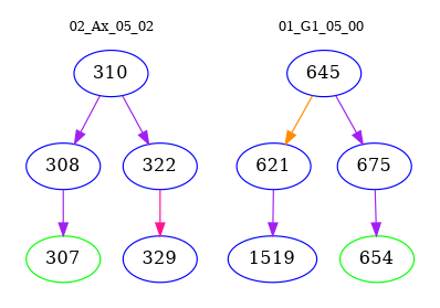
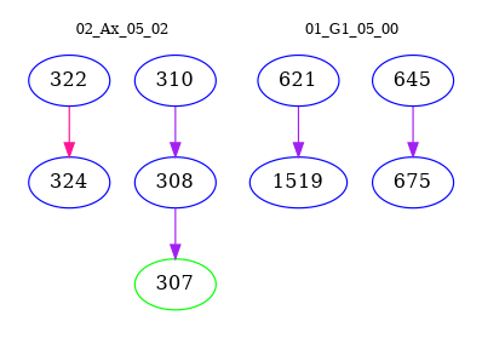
  digraph {
    node [color=blue]
    edge [color=purple]
    n1 [label=310]
    n2 [label=308]
    n3 [label=322]
    n4 [color=green label=307]
-   n5 [label=329]
+   n5 [label=324]
    n6 [label=645]
    n7 [label=621]
    n8 [label=675]
    n9 [label=1519]
-   n10 [color=green label=654]
    subgraph cluster_1 {
      color=white
      fontsize=10
      label="02_Ax_05_02"
      n1
      n2
      n3
      n4
      n5
    }
    subgraph cluster_2 {
      color=white
      fontsize=10
      label="01_G1_05_00"
      n6
      n7
      n8
      n9
-     n10
    }
    n1 -> n2
-   n1 -> n3
    n2 -> n4
    n3 -> n5 [color=deeppink]
-   n6 -> n7 [color=darkorange]
    n6 -> n8
    n7 -> n9
-   n8 -> n10
  }
